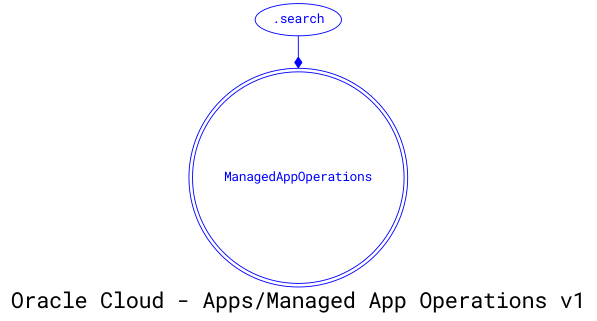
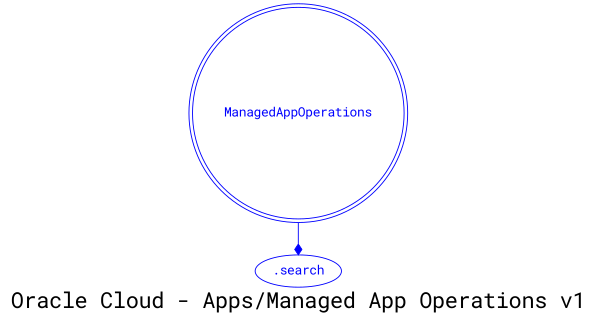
  digraph {
    fontsize=24
    label="Oracle Cloud - Apps/Managed App Operations v1"
    splines=true
    fontname="Roboto Mono"
    node [color=blue fontcolor=blue fontname="Roboto Mono"]
    ManagedAppOperations [shape=doublecircle]
    ".search" [shape=ellipse]
-   ".search" -> ManagedAppOperations [arrowhead=diamond arrowtail=none color=blue fontcolor=blue fontname="Roboto Mono"]
+   ManagedAppOperations -> ".search" [arrowhead=diamond arrowtail=none color=blue fontcolor=blue fontname="Roboto Mono"]
  }
